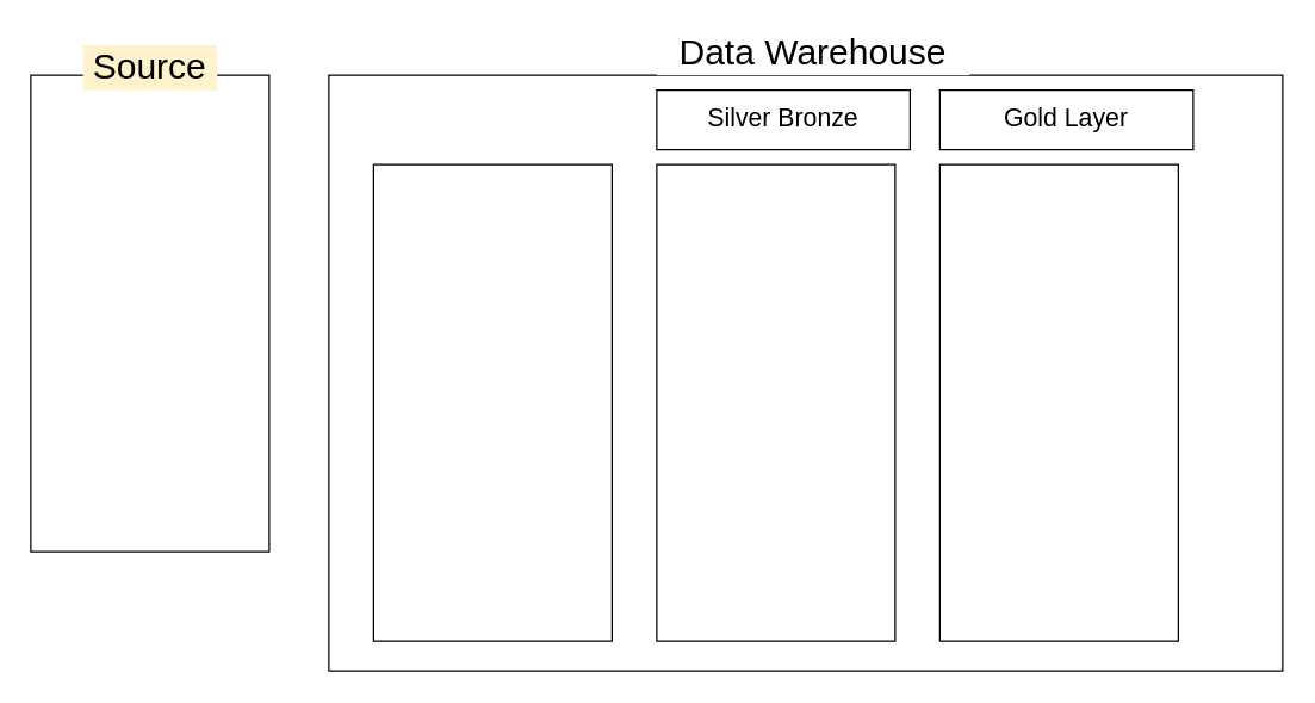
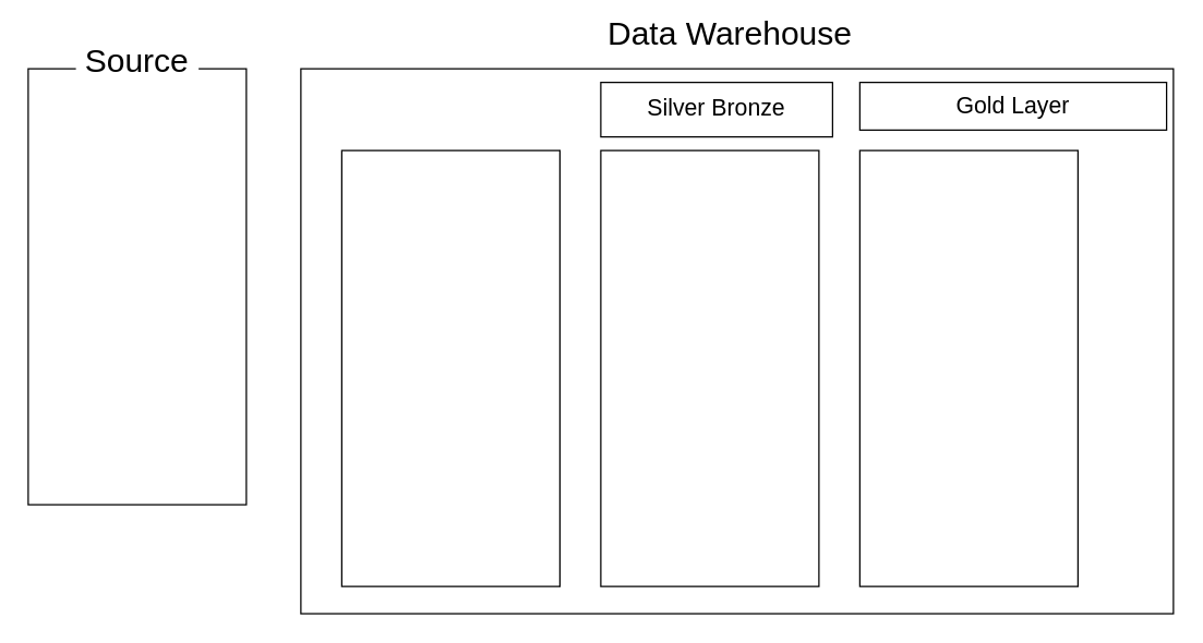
  <mxCell id="0" />
  <mxCell id="1" parent="0" />
  <mxCell id="2" value="" style="rounded=0;whiteSpace=wrap;html=1;fillColor=none;fontSize=10;" parent="1" vertex="1"><mxGeometry x="20" y="50" width="160" height="320" as="geometry" /></mxCell>
- <mxCell id="3" value="&lt;font style=&quot;font-size: 24px;&quot;&gt;Source&lt;/font&gt;" style="rounded=0;whiteSpace=wrap;html=1;strokeColor=none;fillColor=#fff2cc;" parent="1" vertex="1"><mxGeometry x="55" y="30" width="90" height="30" as="geometry" /></mxCell>
+ <mxCell id="3" value="&lt;font style=&quot;font-size: 24px;&quot;&gt;Source&lt;/font&gt;" style="rounded=0;whiteSpace=wrap;html=1;strokeColor=none;" parent="1" vertex="1"><mxGeometry x="55" y="30" width="90" height="30" as="geometry" /></mxCell>
  <mxCell id="4" value="" style="rounded=0;whiteSpace=wrap;html=1;fillColor=none;" parent="1" vertex="1"><mxGeometry x="220" y="50" width="640" height="400" as="geometry" /></mxCell>
- <mxCell id="5" value="&lt;font style=&quot;font-size: 24px;&quot;&gt;Data Warehouse&lt;/font&gt;" style="rounded=0;whiteSpace=wrap;html=1;strokeColor=none;" parent="1" vertex="1"><mxGeometry x="440" y="20" width="210" height="30" as="geometry" /></mxCell>
+ <mxCell id="5" value="&lt;font style=&quot;font-size: 24px;&quot;&gt;Data Warehouse&lt;/font&gt;" style="rounded=0;whiteSpace=wrap;html=1;strokeColor=none;" parent="1" vertex="1"><mxGeometry x="430" y="10" width="210" height="30" as="geometry" /></mxCell>
  <mxCell id="6" value="" style="rounded=0;whiteSpace=wrap;html=1;fillColor=none;fontSize=10;" parent="1" vertex="1"><mxGeometry x="250" y="110" width="160" height="320" as="geometry" /></mxCell>
  <mxCell id="7" value="" style="rounded=0;whiteSpace=wrap;html=1;fillColor=none;fontSize=10;" parent="1" vertex="1"><mxGeometry x="440" y="110" width="160" height="320" as="geometry" /></mxCell>
  <mxCell id="8" value="&lt;font style=&quot;font-size: 17px; background-color: light-dark(#ffffff, var(--ge-dark-color, #121212));&quot;&gt;Silver Bronze&lt;/font&gt;" style="rounded=0;whiteSpace=wrap;html=1;fillColor=none;" parent="1" vertex="1"><mxGeometry x="440" y="60" width="170" height="40" as="geometry" /></mxCell>
- <mxCell id="9" value="&lt;font style=&quot;font-size: 17px; background-color: light-dark(#ffffff, var(--ge-dark-color, #121212));&quot;&gt;Gold Layer&lt;/font&gt;" style="rounded=0;whiteSpace=wrap;html=1;fillColor=none;" parent="1" vertex="1"><mxGeometry x="630" y="60" width="170" height="40" as="geometry" /></mxCell>
+ <mxCell id="9" value="&lt;font style=&quot;font-size: 17px; background-color: light-dark(#ffffff, var(--ge-dark-color, #121212));&quot;&gt;Gold Layer&lt;/font&gt;" style="rounded=0;whiteSpace=wrap;html=1;fillColor=none;" parent="1" vertex="1"><mxGeometry x="630" y="60" width="225" height="35" as="geometry" /></mxCell>
  <mxCell id="10" value="" style="rounded=0;whiteSpace=wrap;html=1;fillColor=none;fontSize=10;" parent="1" vertex="1"><mxGeometry x="630" y="110" width="160" height="320" as="geometry" /></mxCell>
